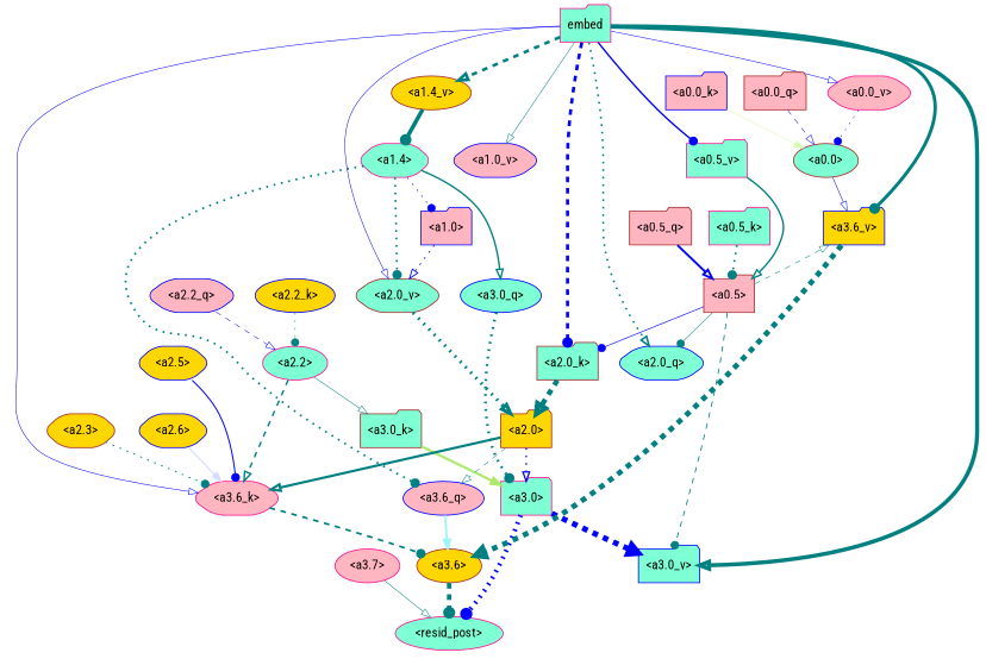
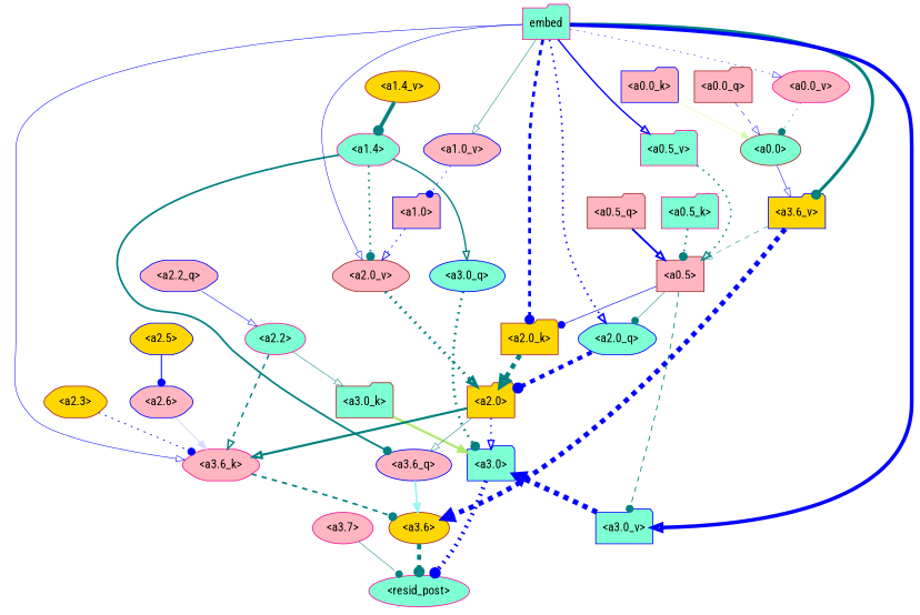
  strict digraph {
    fontname="Roboto Condensed"
    splines=true
    node [color=blue fillcolor=aquamarine fontname="Roboto Condensed" shape=folder style="filled, rounded"]
    edge [arrowhead=onormal color=teal fontname="Roboto Condensed" penwidth=0.6 style=solid]
    "<a3.7>" [color=deeppink fillcolor=lightpink shape=ellipse]
    "<resid_post>" [color=deeppink shape=ellipse]
    "<a3.6>" [color=brown fillcolor=gold shape=ellipse]
-   "<a3.0>" [color=deeppink]
+   "<a3.0>"
    "<a3.6_q>" [fillcolor=lightpink shape=ellipse]
    "<a3.0_q>" [shape=ellipse]
    "<a3.6_k>" [color=deeppink fillcolor=lightpink shape=hexagon]
    "<a3.0_k>" [color=brown]
    "<a3.6_v>" [fillcolor=gold]
    "<a3.0_v>"
    "<a2.0>" [color=brown fillcolor=gold]
    "<a1.4>" [color=deeppink shape=hexagon]
-   "<a2.0_v>" [color=brown shape=hexagon]
-   "<a2.6>" [fillcolor=gold shape=hexagon]
+   "<a2.0_v>" [color=brown fillcolor=lightpink shape=hexagon]
+   "<a2.6>" [fillcolor=lightpink shape=hexagon]
    "<a2.5>" [fillcolor=gold shape=hexagon]
    "<a2.3>" [color=brown fillcolor=gold shape=hexagon]
    "<a2.2>" [color=deeppink shape=ellipse]
    embed [color=deeppink]
    "<a2.0_q>" [shape=hexagon]
-   "<a2.0_k>" [color=brown]
+   "<a2.0_k>" [color=brown fillcolor=gold]
    "<a1.4_v>" [color=brown fillcolor=gold shape=ellipse]
    "<a1.0_v>" [fillcolor=lightpink shape=hexagon]
    "<a0.5_v>" [color=deeppink]
    "<a0.0_v>" [color=deeppink fillcolor=lightpink shape=hexagon]
    "<a1.0>" [fillcolor=lightpink]
    "<a0.5>" [color=brown fillcolor=lightpink]
    "<a0.0>" [color=brown shape=ellipse]
    "<a2.2_q>" [fillcolor=lightpink shape=hexagon]
-   "<a2.2_k>" [fillcolor=gold shape=ellipse]
    "<a0.5_q>" [color=brown fillcolor=lightpink]
    "<a0.0_q>" [color=brown fillcolor=lightpink]
    "<a0.5_k>" [color=deeppink]
    "<a0.0_k>" [fillcolor=lightpink]
-   "<a3.7>" -> "<resid_post>"
+   "<a3.7>" -> "<resid_post>" [arrowhead=dot]
    "<a3.6>" -> "<resid_post>" [arrowhead=dot penwidth=4.748674273490906 style=dashed]
    "<a3.0>" -> "<resid_post>" [arrowhead=dot color=blue penwidth=5.004031300544739 style=dotted]
    "<a3.6_q>" -> "<a3.6>" [color="#9cf5f6" penwidth=2.1656854450702667 arrowhead="" style=""]
    "<a3.0_q>" -> "<a3.0>" [arrowhead=dot penwidth=2.95696559548378 style=dotted]
    "<a3.6_k>" -> "<a3.6>" [arrowhead=dot penwidth=2.086437076330185 style=dashed]
    "<a3.0_k>" -> "<a3.0>" [color="#adea69" penwidth=2.5988530814647675 arrowhead="" style=""]
-   "<a3.6_v>" -> "<a3.6>" [penwidth=5.669987380504608 style=dashed]
-   "<a3.0>" -> "<a3.0_v>" [color=blue penwidth=5.9515902400016785 style=dashed]
+   "<a3.6_v>" -> "<a3.6>" [color=blue penwidth=5.669987380504608 style=dashed]
+   "<a3.0_v>" -> "<a3.0>" [color=blue penwidth=5.9515902400016785 style=dashed]
    "<a2.0>" -> "<a3.0>" [color=blue penwidth=1.5482127666473389 style=dotted]
-   "<a2.0>" -> "<a3.6_q>" [style=dashed]
+   "<a2.0>" -> "<a3.6_q>"
    "<a2.0>" -> "<a3.6_k>" [penwidth=2.6423546075820923]
-   "<a1.4>" -> "<a3.6_q>" [arrowhead=dot penwidth=2.1035547256469727 style=dotted]
+   "<a1.4>" -> "<a3.6_q>" [arrowhead=dot penwidth=2.1035547256469727]
    "<a1.4>" -> "<a3.0_q>" [penwidth=1.6541699171066284]
    "<a1.4>" -> "<a2.0_v>" [arrowhead=dot penwidth=2.048949420452118 style=dotted]
    "<a2.0_v>" -> "<a2.0>" [penwidth=3.76983106136322 style=dotted]
    "<a2.6>" -> "<a3.6_k>" [color="#d6dcff" penwidth=1.3718644380569458 arrowhead="" style=""]
-   "<a2.5>" -> "<a3.6_k>" [arrowhead=dot color=blue penwidth=1.231603980064392]
-   "<a2.3>" -> "<a3.6_k>" [arrowhead=dot penwidth=1.1117559671401978 style=dotted]
+   "<a2.5>" -> "<a2.6>" [arrowhead=dot color=blue penwidth=1.231603980064392]
+   "<a2.3>" -> "<a3.6_k>" [arrowhead=dot color=blue penwidth=1.1117559671401978 style=dotted]
    "<a2.2>" -> "<a3.6_k>" [penwidth=1.7315057516098022 style=dashed]
    "<a2.2>" -> "<a3.0_k>"
    embed -> "<a3.6_k>" [color=blue penwidth=0.6229734420776367]
    embed -> "<a3.6_v>" [arrowhead=dot penwidth=3.56406831741333]
-   embed -> "<a3.0_v>" [penwidth=4.293717980384827]
+   embed -> "<a3.0_v>" [color=blue penwidth=4.293717980384827]
    embed -> "<a2.0_v>" [color=blue]
-   embed -> "<a2.0_q>" [penwidth=1.9479764699935913 style=dotted]
+   embed -> "<a2.0_q>" [color=blue penwidth=1.9479764699935913 style=dotted]
    embed -> "<a2.0_k>" [arrowhead=dot color=blue penwidth=3.348647713661194 style=dashed]
-   embed -> "<a1.4_v>" [penwidth=3.1658360958099365 style=dashed]
    embed -> "<a1.0_v>"
-   embed -> "<a0.5_v>" [arrowhead=dot color=blue penwidth=1.6795666217803955]
-   embed -> "<a0.0_v>" [color=blue]
+   embed -> "<a0.5_v>" [color=blue penwidth=1.6795666217803955]
+   embed -> "<a0.0_v>" [color=blue style=dotted]
+   "<a2.0_q>" -> "<a2.0>" [arrowhead=dot color=blue penwidth=4.801594913005829 style=dashed]
    "<a2.0_k>" -> "<a2.0>" [penwidth=5.364346981048584 style=dashed]
    "<a1.4_v>" -> "<a1.4>" [arrowhead=dot penwidth=4.295930981636047]
-   "<a1.4>" -> "<a1.0>" [arrowhead=dot color=blue penwidth=0.7506231069564819 style=dotted]
-   "<a0.5_v>" -> "<a0.5>" [penwidth=1.6795680522918701]
-   "<a0.0_v>" -> "<a0.0>" [arrowhead=dot color=blue style=dotted]
+   "<a1.0_v>" -> "<a1.0>" [arrowhead=dot color=blue penwidth=0.7506231069564819 style=dotted]
+   "<a0.5_v>" -> "<a0.5>" [penwidth=1.6795680522918701 style=dotted]
+   "<a0.0_v>" -> "<a0.0>" [arrowhead=dot style=dotted]
    "<a1.0>" -> "<a2.0_v>" [color=blue penwidth=1.0333166718482971 style=dotted]
-   "<a0.5>" -> "<a3.6_v>" [style=dashed]
+   "<a3.6_v>" -> "<a0.5>" [style=dashed]
    "<a0.5>" -> "<a3.0_v>" [arrowhead=dot penwidth=0.9916514158248901 style=dashed]
    "<a0.5>" -> "<a2.0_q>" [arrowhead=dot]
    "<a0.5>" -> "<a2.0_k>" [arrowhead=dot color=blue penwidth=0.7479127645492554]
    "<a0.0>" -> "<a3.6_v>" [color=blue]
-   "<a2.2_q>" -> "<a2.2>" [color=blue penwidth=0.6068362593650818 style=dashed]
-   "<a2.2_k>" -> "<a2.2>" [arrowhead=dot penwidth=0.6648573875427246 style=dotted]
+   "<a2.2_q>" -> "<a2.2>" [color=blue penwidth=0.6068362593650818]
    "<a0.5_q>" -> "<a0.5>" [color=blue penwidth=2.30334210395813]
    "<a0.0_q>" -> "<a0.0>" [color=blue style=dashed]
    "<a0.5_k>" -> "<a0.5>" [arrowhead=dot penwidth=2.078277349472046 style=dotted]
    "<a0.0_k>" -> "<a0.0>" [color="#d4fda9" arrowhead="" style=""]
  }
